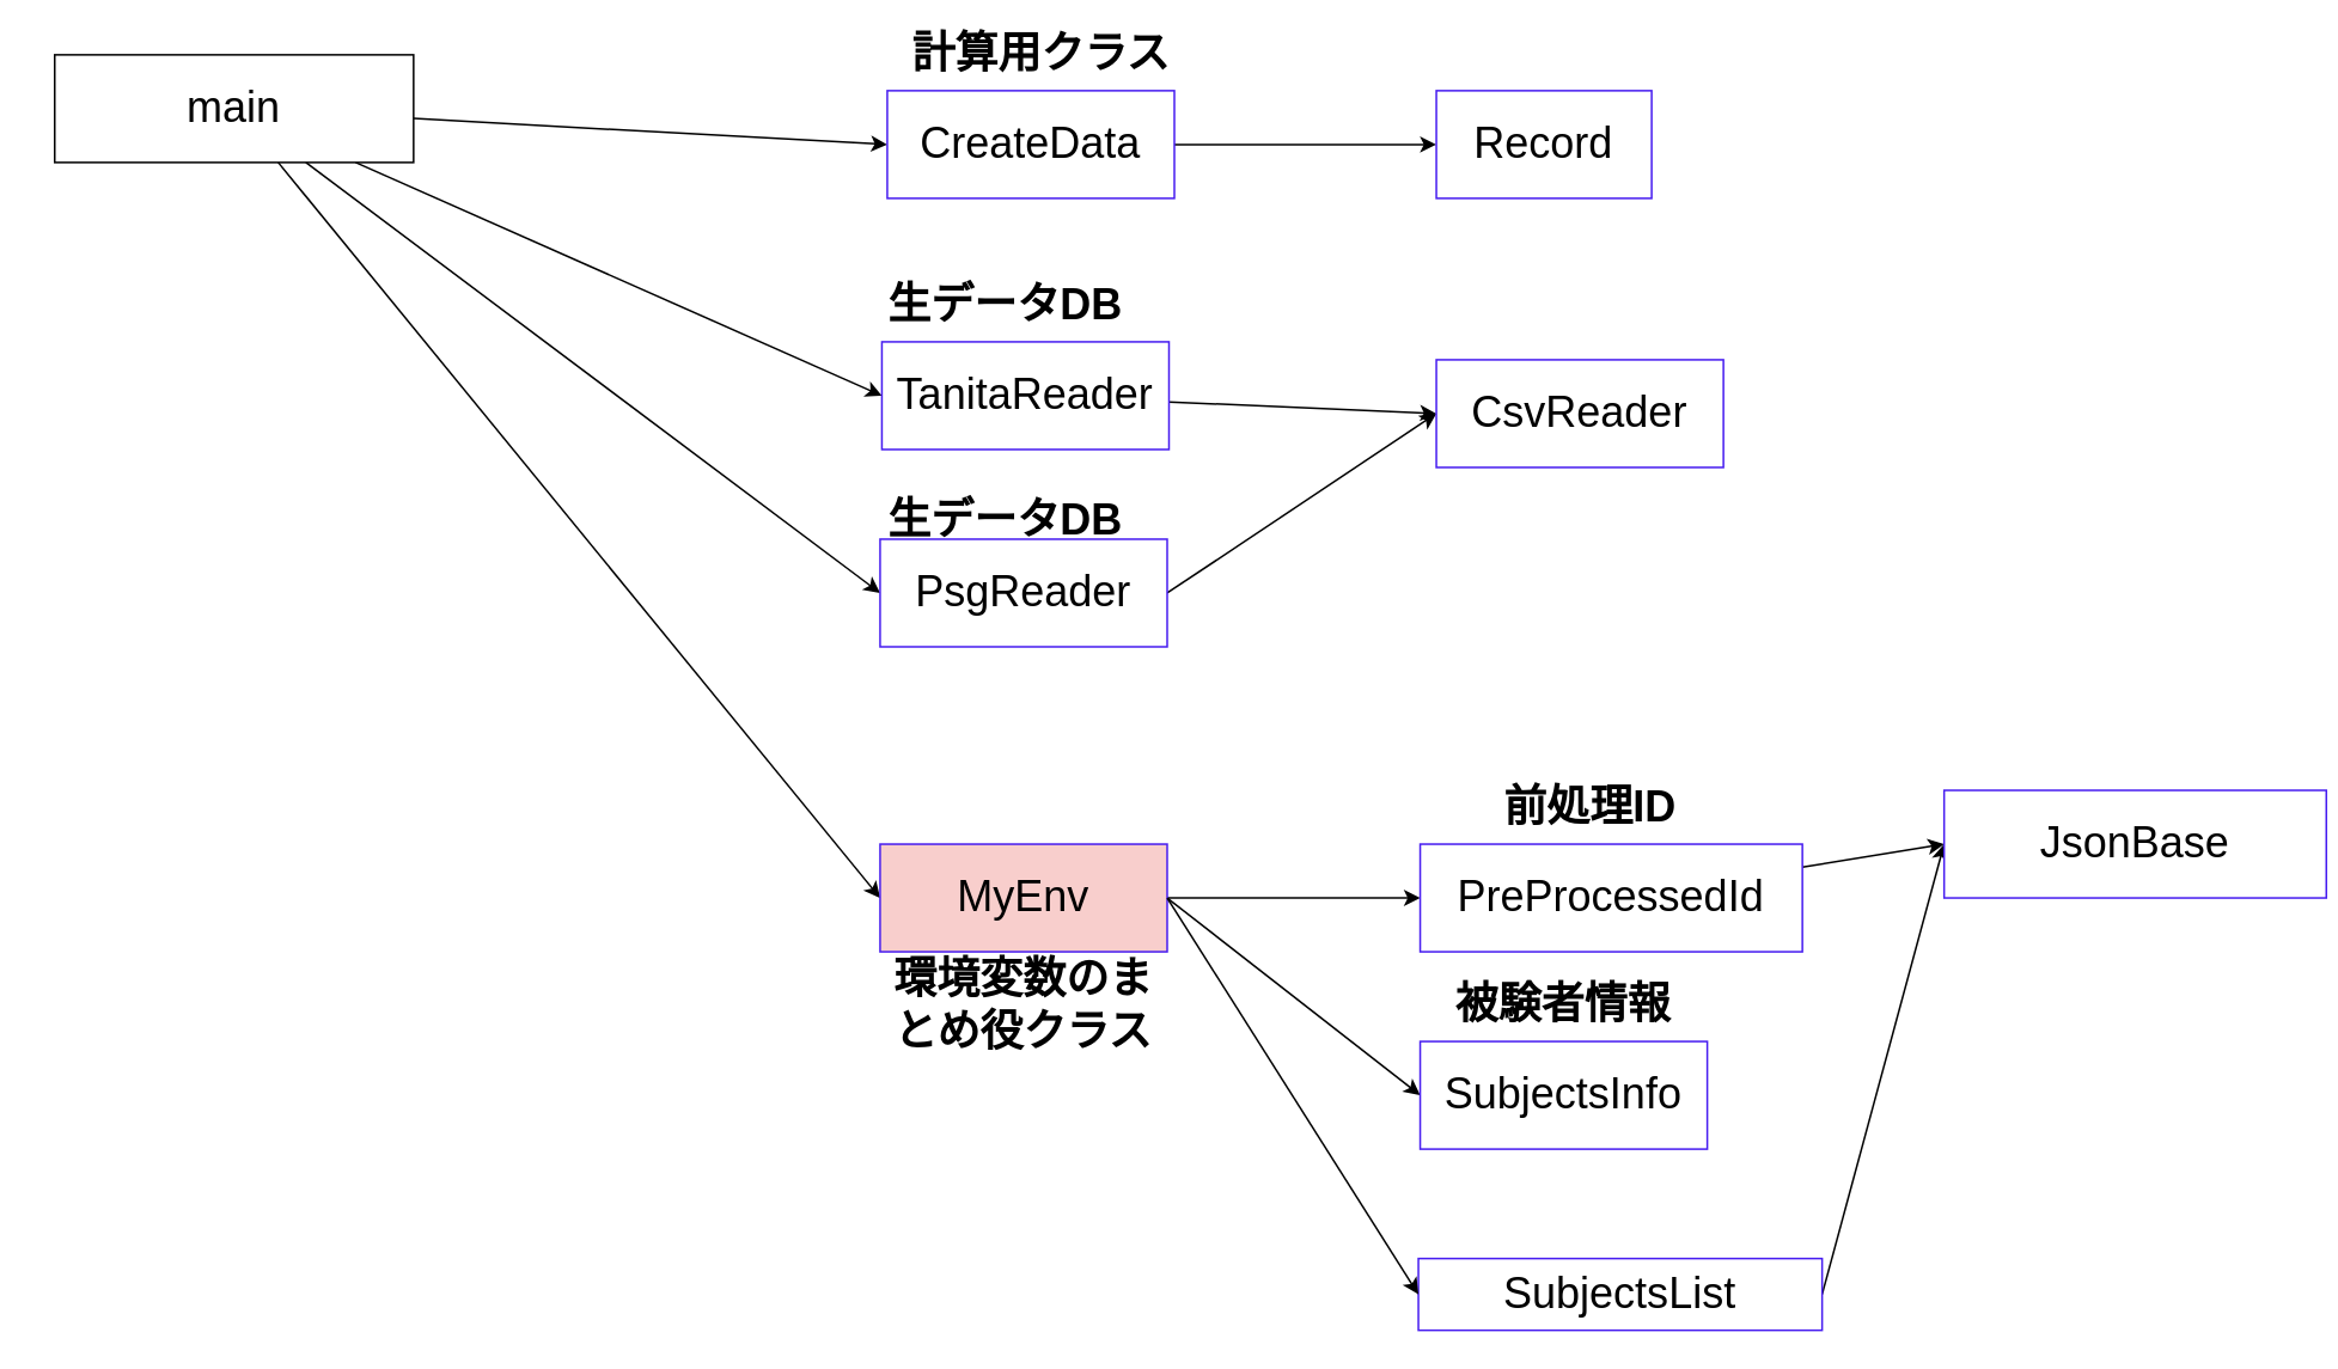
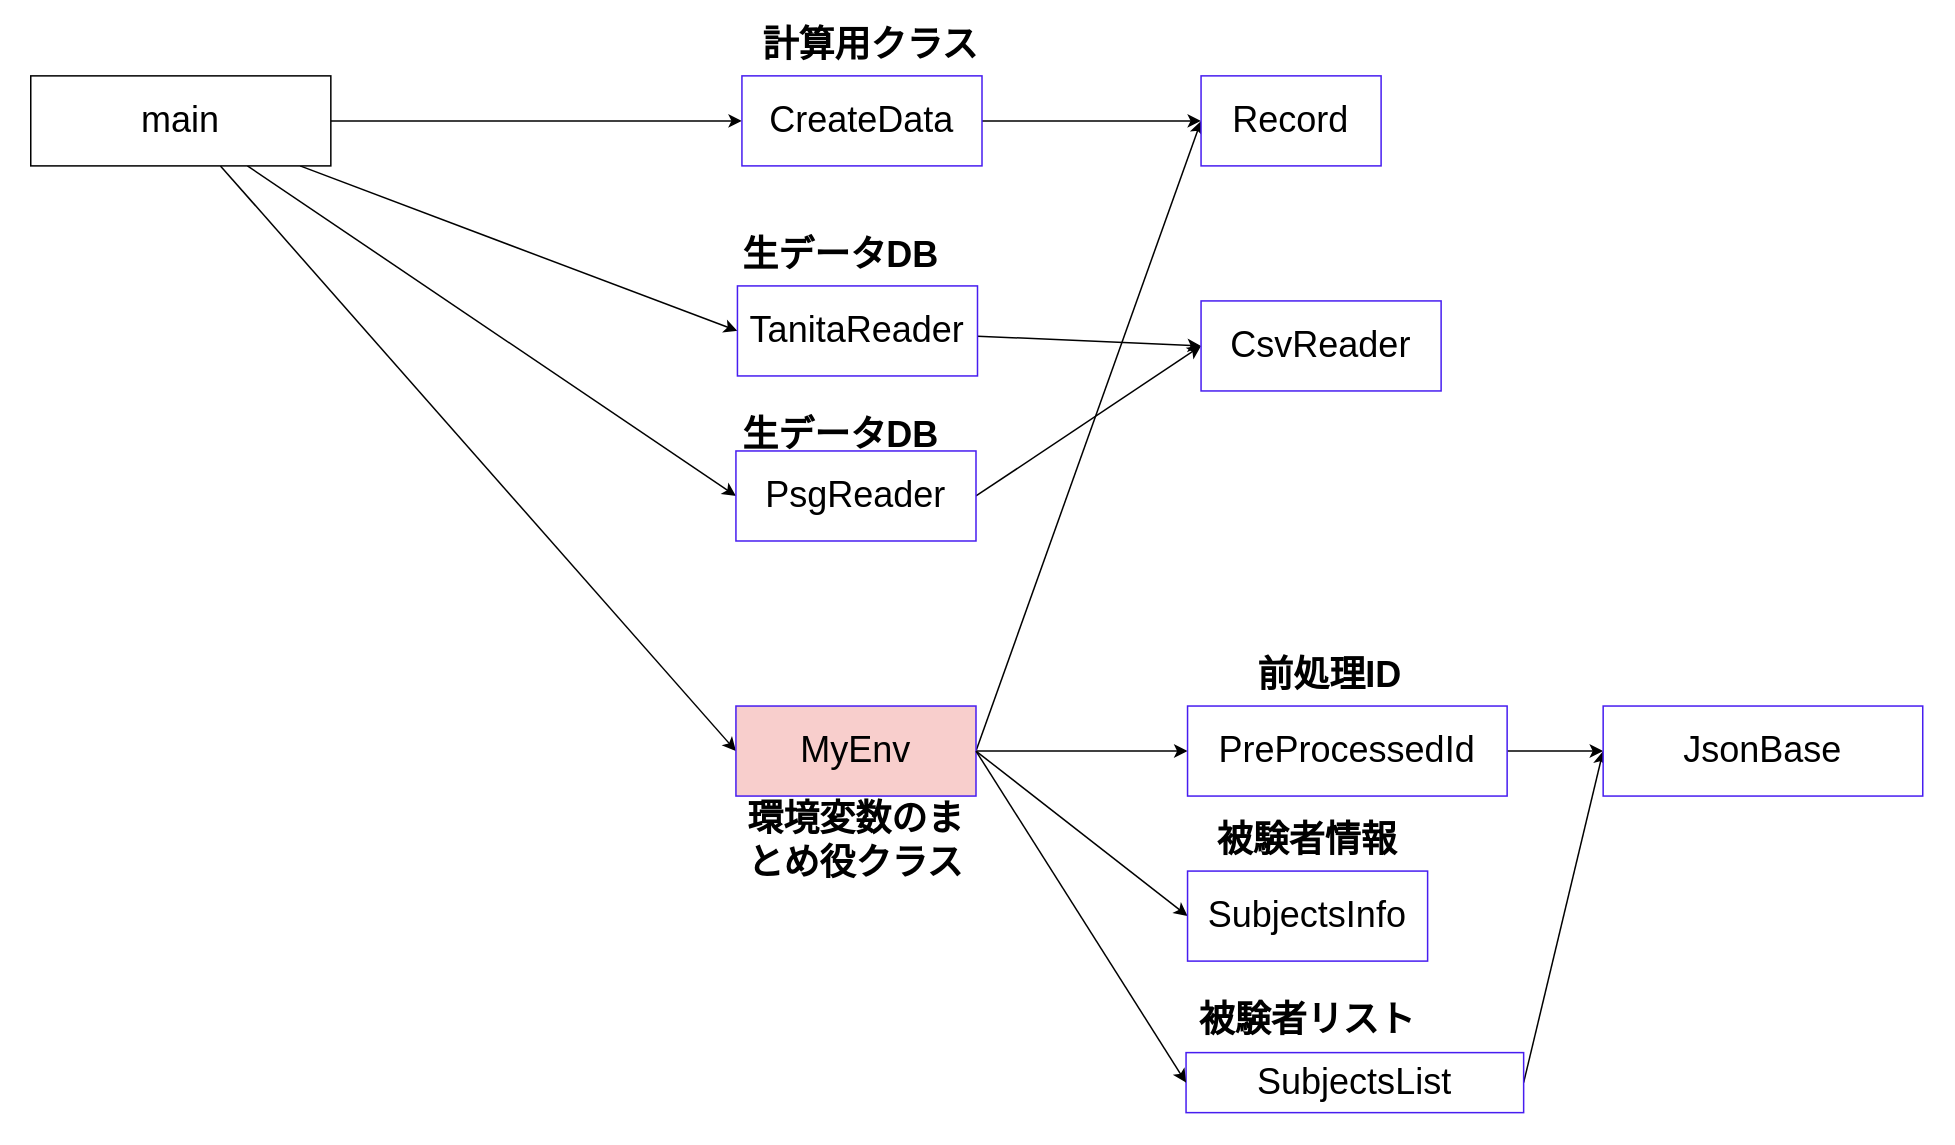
  <mxCell id="0" />
  <mxCell id="1" parent="0" />
  <mxCell id="2" value="" style="edgeStyle=none;html=1;entryX=0;entryY=0.5;entryDx=0;entryDy=0;" parent="1" source="6" target="16" edge="1"><mxGeometry relative="1" as="geometry"><mxPoint x="537.435" y="230" as="targetPoint" /></mxGeometry></mxCell>
  <mxCell id="3" value="" style="edgeStyle=none;html=1;entryX=0;entryY=0.5;entryDx=0;entryDy=0;" parent="1" source="6" target="8" edge="1"><mxGeometry relative="1" as="geometry" /></mxCell>
  <mxCell id="4" value="" style="edgeStyle=none;html=1;entryX=0;entryY=0.5;entryDx=0;entryDy=0;" parent="1" source="6" target="10" edge="1"><mxGeometry relative="1" as="geometry" /></mxCell>
  <mxCell id="5" value="" style="edgeStyle=none;html=1;entryX=0;entryY=0.5;entryDx=0;entryDy=0;" parent="1" source="6" target="12" edge="1"><mxGeometry relative="1" as="geometry" /></mxCell>
- <mxCell id="6" value="&lt;span style=&quot;font-size: 24px&quot;&gt;main&lt;/span&gt;" style="whiteSpace=wrap;html=1;" parent="1" vertex="1"><mxGeometry x="30" y="30" width="200" height="60" as="geometry" /></mxCell>
+ <mxCell id="6" value="&lt;span style=&quot;font-size: 24px&quot;&gt;main&lt;/span&gt;" style="whiteSpace=wrap;html=1;" parent="1" vertex="1"><mxGeometry x="20" y="50" width="200" height="60" as="geometry" /></mxCell>
  <mxCell id="7" value="" style="edgeStyle=none;html=1;" parent="1" source="8" target="24" edge="1"><mxGeometry relative="1" as="geometry" /></mxCell>
  <mxCell id="8" value="&lt;font style=&quot;font-size: 24px&quot;&gt;CreateData&lt;/font&gt;" style="whiteSpace=wrap;html=1;strokeColor=#471DF0;" parent="1" vertex="1"><mxGeometry x="494" y="50" width="160" height="60" as="geometry" /></mxCell>
  <mxCell id="9" style="edgeStyle=none;html=1;entryX=0;entryY=0.5;entryDx=0;entryDy=0;" parent="1" source="10" target="25" edge="1"><mxGeometry relative="1" as="geometry" /></mxCell>
  <mxCell id="10" value="&lt;font style=&quot;font-size: 24px&quot;&gt;TanitaReader&lt;/font&gt;" style="whiteSpace=wrap;html=1;strokeColor=#471DF0;" parent="1" vertex="1"><mxGeometry x="491" y="190" width="160" height="60" as="geometry" /></mxCell>
  <mxCell id="11" style="edgeStyle=none;html=1;entryX=0;entryY=0.5;entryDx=0;entryDy=0;exitX=1;exitY=0.5;exitDx=0;exitDy=0;" parent="1" source="12" target="25" edge="1"><mxGeometry relative="1" as="geometry" /></mxCell>
  <mxCell id="12" value="&lt;font style=&quot;font-size: 24px&quot;&gt;PsgReader&lt;/font&gt;" style="whiteSpace=wrap;html=1;strokeColor=#471DF0;" parent="1" vertex="1"><mxGeometry x="490" y="300" width="160" height="60" as="geometry" /></mxCell>
  <mxCell id="13" style="edgeStyle=none;html=1;entryX=0;entryY=0.5;entryDx=0;entryDy=0;" parent="1" source="16" target="21" edge="1"><mxGeometry relative="1" as="geometry" /></mxCell>
  <mxCell id="14" style="edgeStyle=none;html=1;entryX=0;entryY=0.5;entryDx=0;entryDy=0;exitX=1;exitY=0.5;exitDx=0;exitDy=0;" parent="1" source="16" target="22" edge="1"><mxGeometry relative="1" as="geometry" /></mxCell>
+ <mxCell id="15" style="edgeStyle=none;html=1;entryX=0;entryY=0.5;entryDx=0;entryDy=0;exitX=1;exitY=0.5;exitDx=0;exitDy=0;" parent="1" source="16" target="24" edge="1"><mxGeometry relative="1" as="geometry" /></mxCell>
  <mxCell id="16" value="&lt;font style=&quot;font-size: 24px&quot;&gt;MyEnv&lt;/font&gt;" style="whiteSpace=wrap;html=1;strokeColor=#471DF0;fillColor=#f8cecc;" parent="1" vertex="1"><mxGeometry x="490" y="470" width="160" height="60" as="geometry" /></mxCell>
  <mxCell id="17" style="edgeStyle=none;html=1;entryX=0;entryY=0.5;entryDx=0;entryDy=0;exitX=1;exitY=0.5;exitDx=0;exitDy=0;" parent="1" source="18" target="23" edge="1"><mxGeometry relative="1" as="geometry"><mxPoint x="1067" y="731" as="targetPoint" /></mxGeometry></mxCell>
  <mxCell id="18" value="&lt;font style=&quot;font-size: 24px&quot;&gt;SubjectsList&lt;/font&gt;" style="whiteSpace=wrap;html=1;strokeColor=#471DF0;" parent="1" vertex="1"><mxGeometry x="790" y="701" width="225" height="40" as="geometry" /></mxCell>
  <mxCell id="19" style="edgeStyle=none;html=1;entryX=0;entryY=0.5;entryDx=0;entryDy=0;exitX=1;exitY=0.5;exitDx=0;exitDy=0;" parent="1" source="16" target="18" edge="1"><mxGeometry relative="1" as="geometry"><mxPoint x="253" y="-285" as="sourcePoint" /><mxPoint x="363" y="-375" as="targetPoint" /></mxGeometry></mxCell>
  <mxCell id="20" style="edgeStyle=none;html=1;entryX=0;entryY=0.5;entryDx=0;entryDy=0;" parent="1" source="21" target="23" edge="1"><mxGeometry relative="1" as="geometry" /></mxCell>
  <mxCell id="21" value="&lt;font style=&quot;font-size: 24px&quot;&gt;PreProcessedId&lt;/font&gt;" style="whiteSpace=wrap;html=1;strokeColor=#471DF0;" parent="1" vertex="1"><mxGeometry x="791" y="470" width="213" height="60" as="geometry" /></mxCell>
  <mxCell id="22" value="&lt;font style=&quot;font-size: 24px&quot;&gt;SubjectsInfo&lt;/font&gt;" style="whiteSpace=wrap;html=1;strokeColor=#471DF0;" parent="1" vertex="1"><mxGeometry x="791" y="580" width="160" height="60" as="geometry" /></mxCell>
- <mxCell id="23" value="&lt;span style=&quot;font-size: 24px&quot;&gt;JsonBase&lt;/span&gt;" style="whiteSpace=wrap;html=1;strokeColor=#471DF0;" parent="1" vertex="1"><mxGeometry x="1083" y="440" width="213" height="60" as="geometry" /></mxCell>
+ <mxCell id="23" value="&lt;span style=&quot;font-size: 24px&quot;&gt;JsonBase&lt;/span&gt;" style="whiteSpace=wrap;html=1;strokeColor=#471DF0;" parent="1" vertex="1"><mxGeometry x="1068" y="470" width="213" height="60" as="geometry" /></mxCell>
  <mxCell id="24" value="&lt;font style=&quot;font-size: 24px&quot;&gt;Record&lt;/font&gt;" style="whiteSpace=wrap;html=1;strokeColor=#471DF0;" parent="1" vertex="1"><mxGeometry x="800" y="50" width="120" height="60" as="geometry" /></mxCell>
  <mxCell id="25" value="&lt;span style=&quot;font-size: 24px&quot;&gt;CsvReader&lt;/span&gt;" style="whiteSpace=wrap;html=1;strokeColor=#471DF0;" parent="1" vertex="1"><mxGeometry x="800" y="200" width="160" height="60" as="geometry" /></mxCell>
  <mxCell id="26" value="&lt;font style=&quot;font-size: 24px&quot;&gt;計算用クラス&lt;/font&gt;" style="text;html=1;strokeColor=none;fillColor=none;align=center;verticalAlign=middle;whiteSpace=wrap;rounded=0;fontStyle=1;shadow=0;" parent="1" vertex="1"><mxGeometry x="500" y="20" width="160" height="20" as="geometry" /></mxCell>
  <mxCell id="27" value="&lt;span style=&quot;font-size: 24px&quot;&gt;前処理ID&lt;/span&gt;" style="text;html=1;strokeColor=none;fillColor=none;align=center;verticalAlign=middle;whiteSpace=wrap;rounded=0;fontStyle=1;shadow=0;" parent="1" vertex="1"><mxGeometry x="821" y="440" width="130" height="20" as="geometry" /></mxCell>
  <mxCell id="28" value="&lt;span style=&quot;font-size: 24px&quot;&gt;被験者情報&lt;/span&gt;" style="text;html=1;strokeColor=none;fillColor=none;align=center;verticalAlign=middle;whiteSpace=wrap;rounded=0;fontStyle=1;shadow=0;" parent="1" vertex="1"><mxGeometry x="806" y="550" width="130" height="20" as="geometry" /></mxCell>
+ <mxCell id="29" value="&lt;span style=&quot;font-size: 24px&quot;&gt;被験者リスト&lt;/span&gt;" style="text;html=1;strokeColor=none;fillColor=none;align=center;verticalAlign=middle;whiteSpace=wrap;rounded=0;fontStyle=1;shadow=0;" parent="1" vertex="1"><mxGeometry x="792" y="670" width="158" height="20" as="geometry" /></mxCell>
  <mxCell id="30" value="&lt;span style=&quot;font-size: 24px&quot;&gt;生データDB&lt;/span&gt;" style="text;html=1;strokeColor=none;fillColor=none;align=center;verticalAlign=middle;whiteSpace=wrap;rounded=0;fontStyle=1;shadow=0;" parent="1" vertex="1"><mxGeometry x="480" y="160" width="160" height="20" as="geometry" /></mxCell>
  <mxCell id="31" value="&lt;span style=&quot;font-size: 24px&quot;&gt;環境変数のまとめ役クラス&lt;/span&gt;" style="text;html=1;strokeColor=none;fillColor=none;align=center;verticalAlign=middle;whiteSpace=wrap;rounded=0;fontStyle=1;shadow=0;" parent="1" vertex="1"><mxGeometry x="490" y="550" width="160" height="20" as="geometry" /></mxCell>
  <mxCell id="32" value="&lt;span style=&quot;font-size: 24px&quot;&gt;生データDB&lt;/span&gt;" style="text;html=1;strokeColor=none;fillColor=none;align=center;verticalAlign=middle;whiteSpace=wrap;rounded=0;fontStyle=1;shadow=0;" parent="1" vertex="1"><mxGeometry x="480" y="280" width="160" height="20" as="geometry" /></mxCell>
